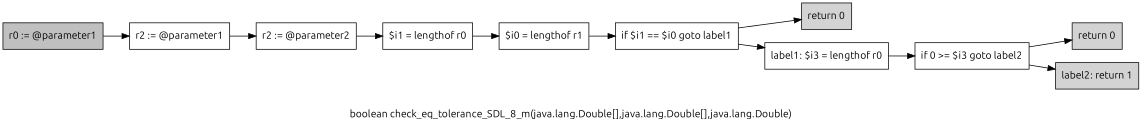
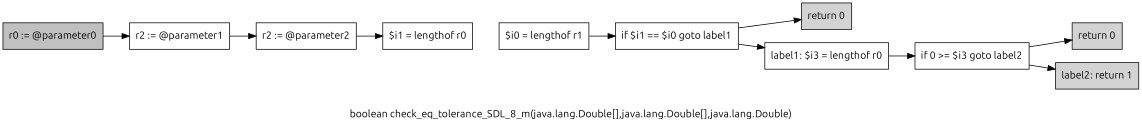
  digraph {
    fontname=Ubuntu
    label="boolean check_eq_tolerance_SDL_8_m(java.lang.Double[],java.lang.Double[],java.lang.Double)"
    rankdir=LR
    node [fontname=Ubuntu shape=box]
    edge [fontname=Ubuntu]
-   n1 [fillcolor=gray label="r0 := @parameter1" style=filled]
+   n1 [fillcolor=gray label="r0 := @parameter0" style=filled]
    n2 [label="r2 := @parameter1"]
    n3 [label="r2 := @parameter2"]
    n4 [label="$i1 = lengthof r0"]
    n5 [label="$i0 = lengthof r1"]
    n6 [label="if $i1 == $i0 goto label1"]
    n7 [fillcolor=lightgray label="return 0" style=filled]
    n8 [label="label1: $i3 = lengthof r0"]
    n9 [label="if 0 >= $i3 goto label2"]
    n10 [fillcolor=lightgray label="return 0" style=filled]
    n11 [fillcolor=lightgray label="label2: return 1" style=filled]
    n1 -> n2
    n2 -> n3
    n3 -> n4
-   n4 -> n5
    n5 -> n6
    n6 -> n7
    n6 -> n8
    n8 -> n9
    n9 -> n10
    n9 -> n11
  }
